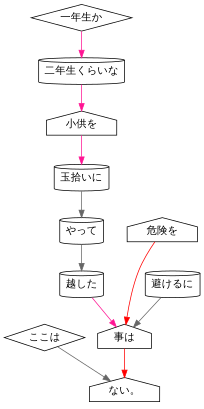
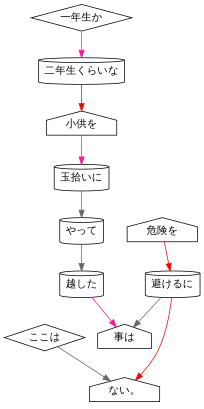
  digraph {
    fontname=Oswald
    node [fontname=Oswald shape=cylinder]
    edge [color=gray40 fontname=Oswald]
    n1 [label="ここは" shape=diamond]
    n2 [label="ない。" shape=house]
    n3 [label="一年生か" shape=diamond]
    n4 [label="二年生くらいな"]
    n5 [label="小供を" shape=house]
    n6 [label="玉拾いに"]
    n7 [label="やって"]
    n8 [label="越した"]
    n9 [label="事は" shape=house]
    n10 [label="危険を" shape=house]
    n11 [label="避けるに"]
    n1 -> n2
    n3 -> n4 [color=deeppink]
-   n4 -> n5 [color=deeppink]
+   n4 -> n5 [color=red]
    n5 -> n6 [color=deeppink]
    n6 -> n7
    n7 -> n8
    n8 -> n9 [color=deeppink]
-   n9 -> n2 [color=red]
-   n10 -> n9 [color=red]
+   n11 -> n2 [color=red]
+   n10 -> n11 [color=red]
    n11 -> n9
  }
